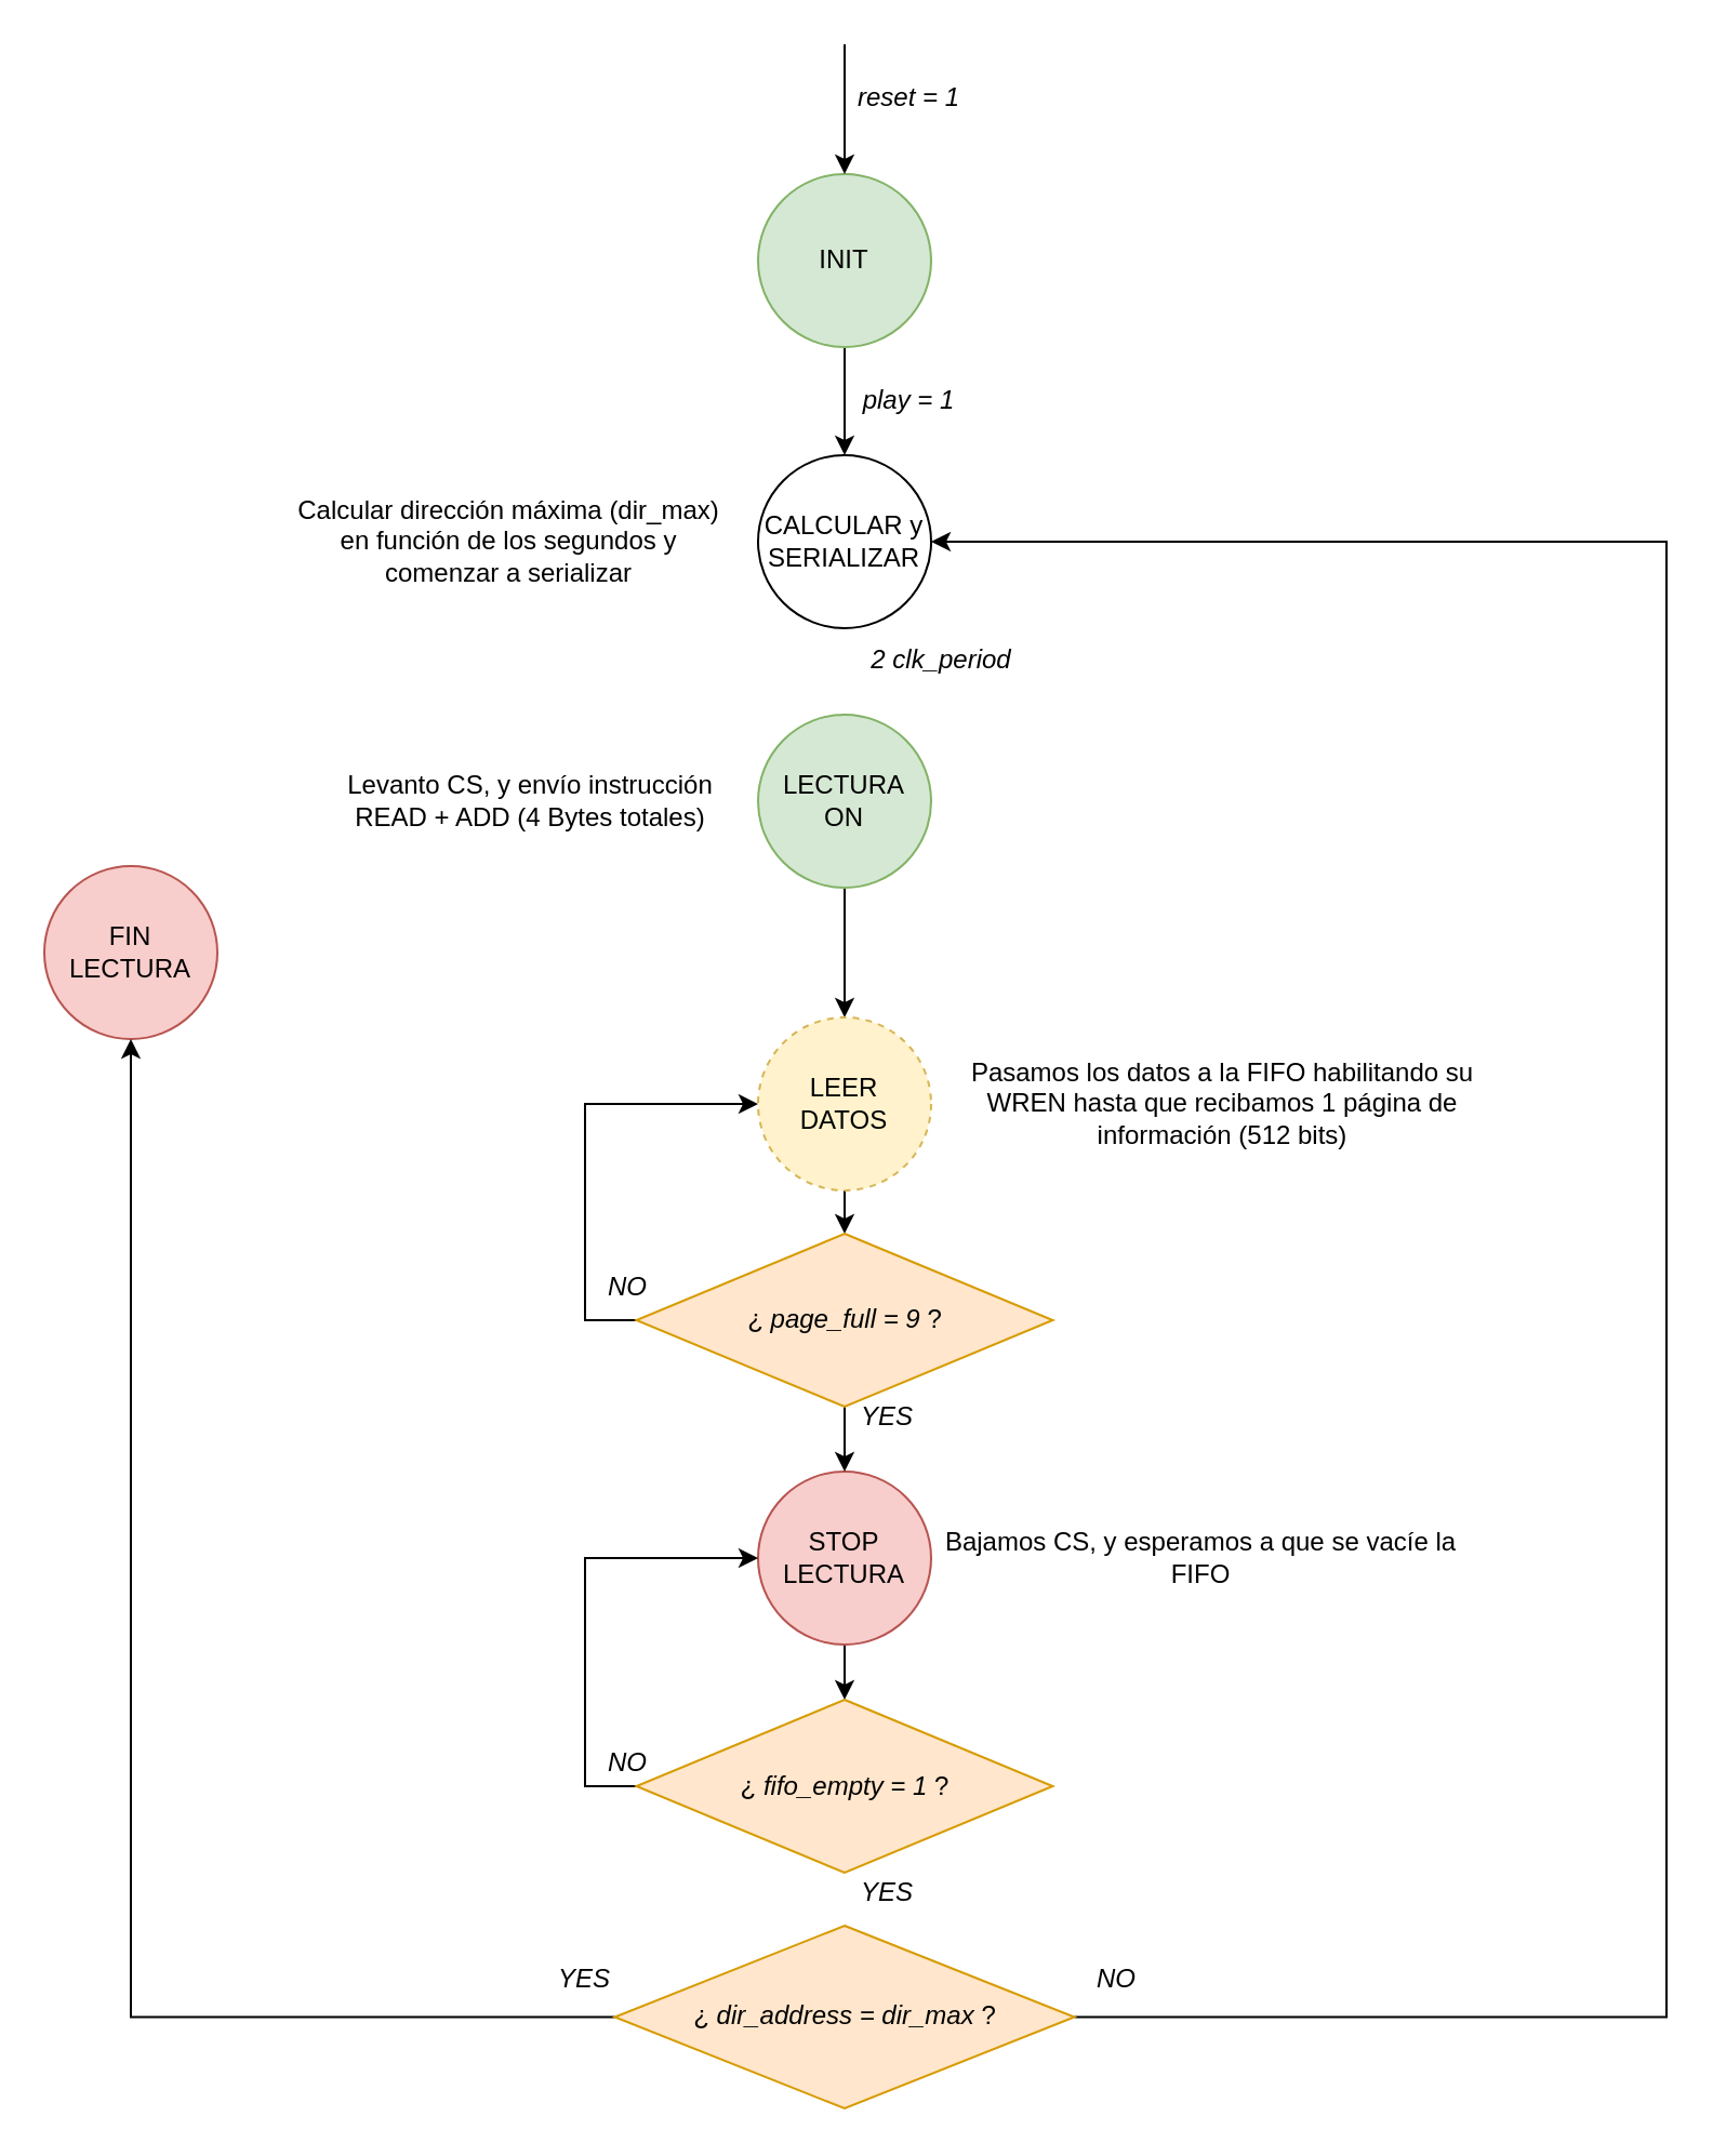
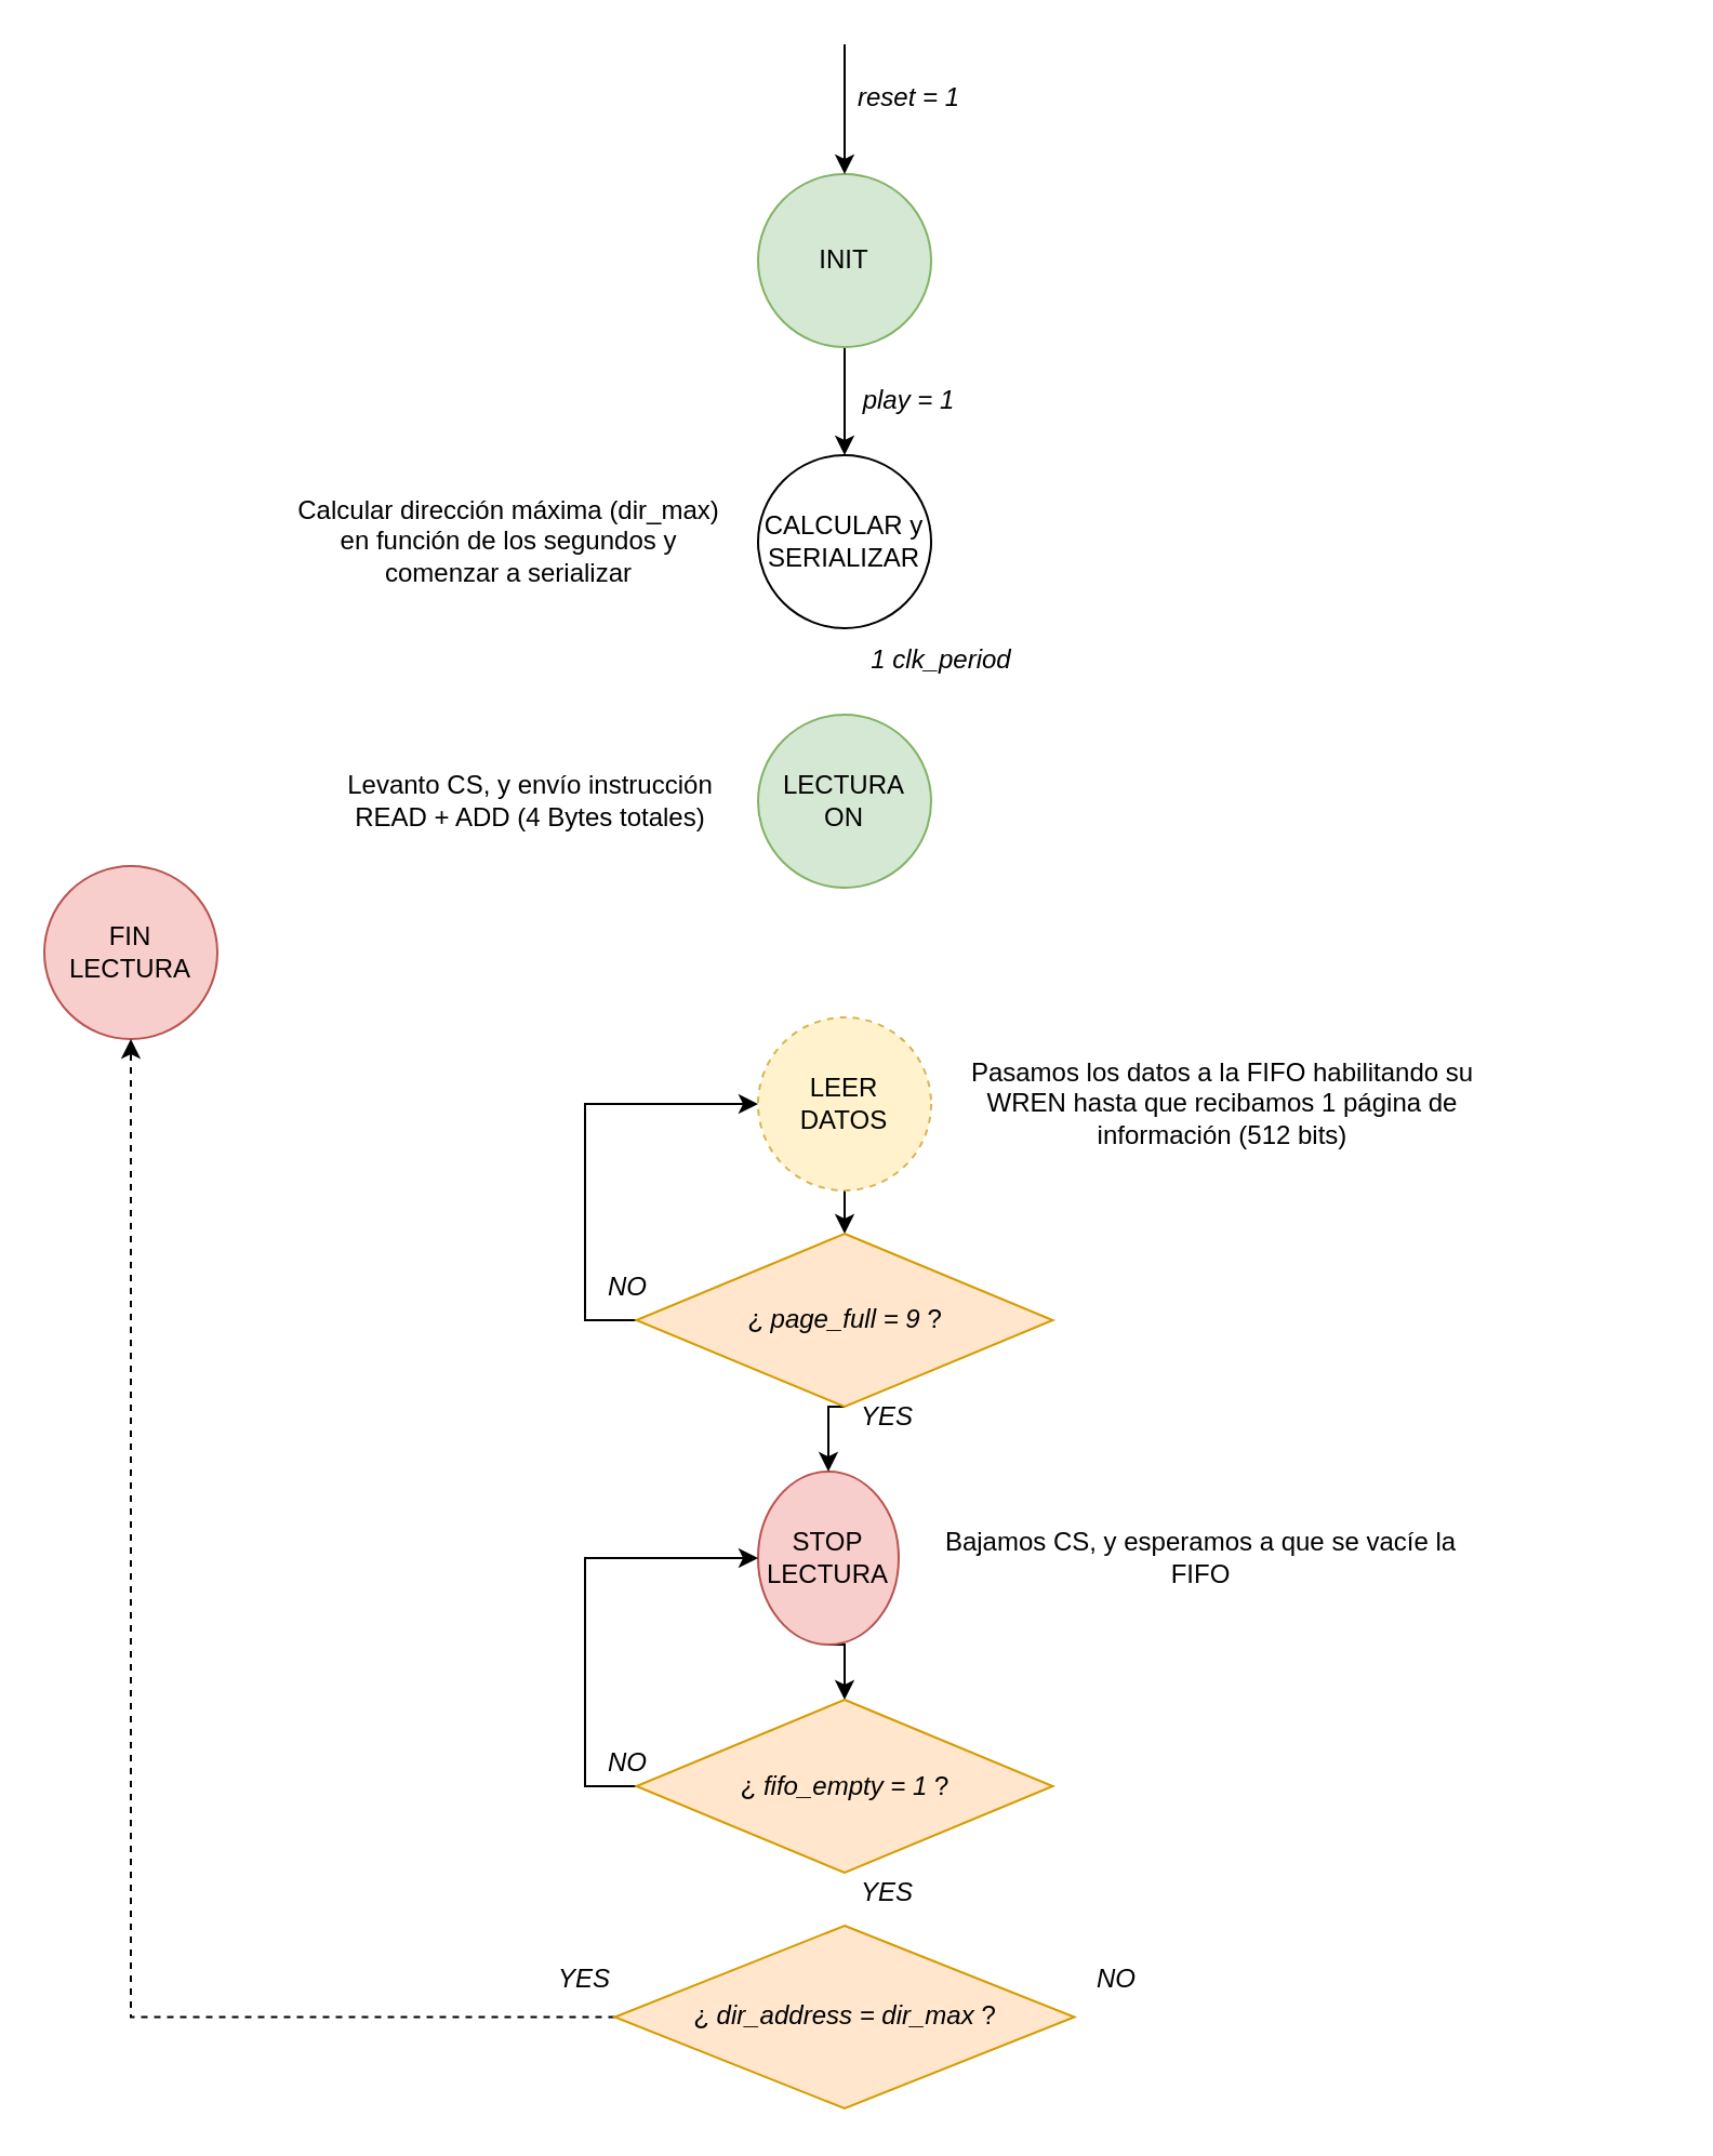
  <mxCell id="0" />
  <mxCell id="1" parent="0" />
  <mxCell id="2" value="CALCULAR y SERIALIZAR" style="ellipse;whiteSpace=wrap;html=1;aspect=fixed;" vertex="1" parent="1"><mxGeometry x="350" y="210" width="80" height="80" as="geometry" /></mxCell>
  <mxCell id="3" style="edgeStyle=orthogonalEdgeStyle;rounded=0;orthogonalLoop=1;jettySize=auto;html=1;exitX=0.5;exitY=1;exitDx=0;exitDy=0;entryX=0.5;entryY=0;entryDx=0;entryDy=0;" edge="1" parent="1" source="4" target="2"><mxGeometry relative="1" as="geometry" /></mxCell>
  <mxCell id="4" value="INIT" style="ellipse;whiteSpace=wrap;html=1;aspect=fixed;fillColor=#d5e8d4;strokeColor=#82b366;" vertex="1" parent="1"><mxGeometry x="350" y="80" width="80" height="80" as="geometry" /></mxCell>
- <mxCell id="5" style="edgeStyle=orthogonalEdgeStyle;rounded=0;orthogonalLoop=1;jettySize=auto;html=1;exitX=0.5;exitY=1;exitDx=0;exitDy=0;entryX=0.5;entryY=0;entryDx=0;entryDy=0;" edge="1" parent="1" source="6" target="8"><mxGeometry relative="1" as="geometry" /></mxCell>
  <mxCell id="6" value="LECTURA &lt;br&gt;ON" style="ellipse;whiteSpace=wrap;html=1;aspect=fixed;fillColor=#d5e8d4;strokeColor=#82b366;" vertex="1" parent="1"><mxGeometry x="350" y="330" width="80" height="80" as="geometry" /></mxCell>
  <mxCell id="7" style="edgeStyle=orthogonalEdgeStyle;rounded=0;orthogonalLoop=1;jettySize=auto;html=1;exitX=0.5;exitY=1;exitDx=0;exitDy=0;entryX=0.5;entryY=0;entryDx=0;entryDy=0;" edge="1" parent="1" source="8" target="26"><mxGeometry relative="1" as="geometry" /></mxCell>
  <mxCell id="8" value="LEER &lt;br&gt;DATOS" style="ellipse;whiteSpace=wrap;html=1;aspect=fixed;fillColor=#fff2cc;strokeColor=#d6b656;dashed=1;" vertex="1" parent="1"><mxGeometry x="350" y="470" width="80" height="80" as="geometry" /></mxCell>
  <mxCell id="9" style="edgeStyle=orthogonalEdgeStyle;rounded=0;orthogonalLoop=1;jettySize=auto;html=1;exitX=0.5;exitY=1;exitDx=0;exitDy=0;entryX=0.5;entryY=0;entryDx=0;entryDy=0;" edge="1" parent="1" source="10" target="23"><mxGeometry relative="1" as="geometry" /></mxCell>
- <mxCell id="10" value="STOP&lt;br&gt;LECTURA" style="ellipse;whiteSpace=wrap;html=1;aspect=fixed;fillColor=#f8cecc;strokeColor=#b85450;" vertex="1" parent="1"><mxGeometry x="350" y="680" width="80" height="80" as="geometry" /></mxCell>
+ <mxCell id="10" value="STOP&lt;br&gt;LECTURA" style="ellipse;whiteSpace=wrap;html=1;aspect=fixed;fillColor=#f8cecc;strokeColor=#b85450;" vertex="1" parent="1"><mxGeometry x="350" y="680" width="65" height="80" as="geometry" /></mxCell>
  <mxCell id="11" value="FIN LECTURA" style="ellipse;whiteSpace=wrap;html=1;aspect=fixed;fillColor=#f8cecc;strokeColor=#b85450;" vertex="1" parent="1"><mxGeometry x="20" y="400" width="80" height="80" as="geometry" /></mxCell>
  <mxCell id="12" value="&lt;i&gt;play = 1&lt;/i&gt;" style="text;html=1;strokeColor=none;fillColor=none;align=center;verticalAlign=middle;whiteSpace=wrap;rounded=0;" vertex="1" parent="1"><mxGeometry x="390" y="170" width="60" height="30" as="geometry" /></mxCell>
  <mxCell id="13" value="" style="endArrow=classic;html=1;rounded=0;entryX=0.5;entryY=0;entryDx=0;entryDy=0;" edge="1" parent="1" target="4"><mxGeometry width="50" height="50" relative="1" as="geometry"><mxPoint x="390" y="20" as="sourcePoint" /><mxPoint x="420" y="-20" as="targetPoint" /></mxGeometry></mxCell>
  <mxCell id="14" value="&lt;i&gt;reset = 1&lt;/i&gt;" style="text;html=1;strokeColor=none;fillColor=none;align=center;verticalAlign=middle;whiteSpace=wrap;rounded=0;" vertex="1" parent="1"><mxGeometry x="390" y="30" width="60" height="30" as="geometry" /></mxCell>
  <mxCell id="15" value="Calcular dirección máxima (dir_max) en función de los segundos y comenzar a serializar" style="text;html=1;strokeColor=none;fillColor=none;align=center;verticalAlign=middle;whiteSpace=wrap;rounded=0;" vertex="1" parent="1"><mxGeometry x="130" y="227.5" width="210" height="45" as="geometry" /></mxCell>
  <mxCell id="16" value="Levanto CS, y envío instrucción READ + ADD (4 Bytes totales)" style="text;html=1;strokeColor=none;fillColor=none;align=center;verticalAlign=middle;whiteSpace=wrap;rounded=0;" vertex="1" parent="1"><mxGeometry x="150" y="347.5" width="190" height="45" as="geometry" /></mxCell>
  <mxCell id="17" value="Pasamos los datos a la FIFO habilitando su WREN hasta que recibamos 1 página de información (512 bits)" style="text;html=1;strokeColor=none;fillColor=none;align=center;verticalAlign=middle;whiteSpace=wrap;rounded=0;" vertex="1" parent="1"><mxGeometry x="440" y="487.5" width="250" height="45" as="geometry" /></mxCell>
  <mxCell id="18" value="Bajamos CS, y esperamos a que se vacíe la FIFO" style="text;html=1;strokeColor=none;fillColor=none;align=center;verticalAlign=middle;whiteSpace=wrap;rounded=0;" vertex="1" parent="1"><mxGeometry x="430" y="697.5" width="250" height="45" as="geometry" /></mxCell>
- <mxCell id="19" style="edgeStyle=orthogonalEdgeStyle;rounded=0;orthogonalLoop=1;jettySize=auto;html=1;exitX=0;exitY=0.5;exitDx=0;exitDy=0;entryX=0.5;entryY=1;entryDx=0;entryDy=0;" edge="1" parent="1" source="21" target="11"><mxGeometry relative="1" as="geometry" /></mxCell>
- <mxCell id="20" style="edgeStyle=orthogonalEdgeStyle;rounded=0;orthogonalLoop=1;jettySize=auto;html=1;exitX=1;exitY=0.5;exitDx=0;exitDy=0;entryX=1;entryY=0.5;entryDx=0;entryDy=0;" edge="1" parent="1" source="21" target="2"><mxGeometry relative="1" as="geometry"><Array as="points"><mxPoint x="770" y="932" /><mxPoint x="770" y="250" /></Array></mxGeometry></mxCell>
+ <mxCell id="19" style="edgeStyle=orthogonalEdgeStyle;rounded=0;orthogonalLoop=1;jettySize=auto;html=1;exitX=0;exitY=0.5;exitDx=0;exitDy=0;entryX=0.5;entryY=1;entryDx=0;entryDy=0;dashed=1;" edge="1" parent="1" source="21" target="11"><mxGeometry relative="1" as="geometry" /></mxCell>
  <mxCell id="21" value="¿&amp;nbsp;&lt;i style=&quot;border-color: var(--border-color);&quot;&gt;dir_address = dir_max&amp;nbsp;&lt;/i&gt;?" style="rhombus;whiteSpace=wrap;html=1;fillColor=#ffe6cc;strokeColor=#d79b00;" vertex="1" parent="1"><mxGeometry x="283.75" y="890" width="212.5" height="84.5" as="geometry" /></mxCell>
  <mxCell id="22" style="edgeStyle=orthogonalEdgeStyle;rounded=0;orthogonalLoop=1;jettySize=auto;html=1;exitX=0;exitY=0.5;exitDx=0;exitDy=0;entryX=0;entryY=0.5;entryDx=0;entryDy=0;" edge="1" parent="1" source="23" target="10"><mxGeometry relative="1" as="geometry"><Array as="points"><mxPoint x="270" y="825.5" /><mxPoint x="270" y="720.5" /></Array></mxGeometry></mxCell>
  <mxCell id="23" value="¿&amp;nbsp;&lt;i style=&quot;border-color: var(--border-color);&quot;&gt;fifo_empty = 1&amp;nbsp;&lt;/i&gt;?" style="rhombus;whiteSpace=wrap;html=1;fillColor=#ffe6cc;strokeColor=#d79b00;" vertex="1" parent="1"><mxGeometry x="293.75" y="785.5" width="192.5" height="80" as="geometry" /></mxCell>
  <mxCell id="24" style="edgeStyle=orthogonalEdgeStyle;rounded=0;orthogonalLoop=1;jettySize=auto;html=1;exitX=0;exitY=0.5;exitDx=0;exitDy=0;entryX=0;entryY=0.5;entryDx=0;entryDy=0;" edge="1" parent="1" source="26" target="8"><mxGeometry relative="1" as="geometry"><Array as="points"><mxPoint x="270" y="610" /><mxPoint x="270" y="510" /></Array></mxGeometry></mxCell>
  <mxCell id="25" style="edgeStyle=orthogonalEdgeStyle;rounded=0;orthogonalLoop=1;jettySize=auto;html=1;exitX=0.5;exitY=1;exitDx=0;exitDy=0;entryX=0.5;entryY=0;entryDx=0;entryDy=0;" edge="1" parent="1" source="26" target="10"><mxGeometry relative="1" as="geometry" /></mxCell>
  <mxCell id="26" value="¿&amp;nbsp;&lt;i style=&quot;border-color: var(--border-color);&quot;&gt;page_full = 9&amp;nbsp;&lt;/i&gt;?" style="rhombus;whiteSpace=wrap;html=1;fillColor=#ffe6cc;strokeColor=#d79b00;" vertex="1" parent="1"><mxGeometry x="293.75" y="570" width="192.5" height="80" as="geometry" /></mxCell>
  <mxCell id="27" value="&lt;i&gt;YES&lt;/i&gt;" style="text;html=1;strokeColor=none;fillColor=none;align=center;verticalAlign=middle;whiteSpace=wrap;rounded=0;" vertex="1" parent="1"><mxGeometry x="380" y="640" width="60" height="30" as="geometry" /></mxCell>
  <mxCell id="28" value="&lt;i&gt;YES&lt;/i&gt;" style="text;html=1;strokeColor=none;fillColor=none;align=center;verticalAlign=middle;whiteSpace=wrap;rounded=0;" vertex="1" parent="1"><mxGeometry x="380" y="860" width="60" height="30" as="geometry" /></mxCell>
  <mxCell id="29" value="&lt;i&gt;YES&lt;/i&gt;" style="text;html=1;strokeColor=none;fillColor=none;align=center;verticalAlign=middle;whiteSpace=wrap;rounded=0;" vertex="1" parent="1"><mxGeometry x="240" y="900" width="60" height="30" as="geometry" /></mxCell>
  <mxCell id="30" value="&lt;i&gt;NO&lt;/i&gt;" style="text;html=1;strokeColor=none;fillColor=none;align=center;verticalAlign=middle;whiteSpace=wrap;rounded=0;" vertex="1" parent="1"><mxGeometry x="486.25" y="900" width="60" height="30" as="geometry" /></mxCell>
  <mxCell id="31" value="&lt;i&gt;NO&lt;/i&gt;" style="text;html=1;strokeColor=none;fillColor=none;align=center;verticalAlign=middle;whiteSpace=wrap;rounded=0;" vertex="1" parent="1"><mxGeometry x="260" y="800" width="60" height="30" as="geometry" /></mxCell>
  <mxCell id="32" value="&lt;i&gt;NO&lt;/i&gt;" style="text;html=1;strokeColor=none;fillColor=none;align=center;verticalAlign=middle;whiteSpace=wrap;rounded=0;" vertex="1" parent="1"><mxGeometry x="260" y="580" width="60" height="30" as="geometry" /></mxCell>
- <mxCell id="33" value="&lt;i&gt;2 clk_period&lt;/i&gt;" style="text;html=1;strokeColor=none;fillColor=none;align=center;verticalAlign=middle;whiteSpace=wrap;rounded=0;" vertex="1" parent="1"><mxGeometry x="390" y="290" width="90" height="30" as="geometry" /></mxCell>
+ <mxCell id="33" value="&lt;i&gt;1 clk_period&lt;/i&gt;" style="text;html=1;strokeColor=none;fillColor=none;align=center;verticalAlign=middle;whiteSpace=wrap;rounded=0;" vertex="1" parent="1"><mxGeometry x="390" y="290" width="90" height="30" as="geometry" /></mxCell>
